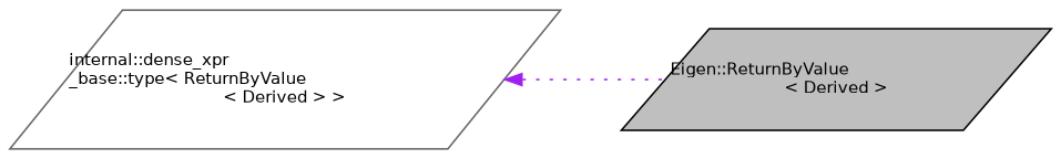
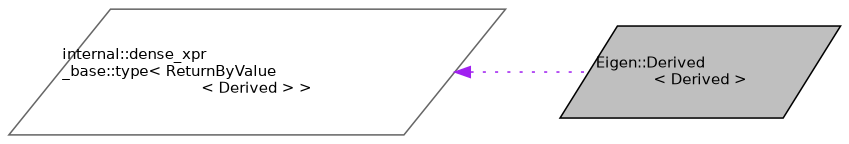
  digraph {
    rankdir=LR
    node [fontname=Helvetica fontsize=10 shape=parallelogram style=filled]
-   n1 [color=black fillcolor=grey75 fontcolor=black height=0.2 label="Eigen::ReturnByValue\l\< Derived \>" width=0.4]
+   n1 [color=black fillcolor=grey75 fontcolor=black height=0.2 label="Eigen::Derived\l\< Derived \>" width=0.4]
    n2 [color=gray40 fillcolor=white height=0.2 label="internal::dense_xpr\l_base::type\< ReturnByValue\l\< Derived \> \>" width=0.4]
    n2 -> n1 [color=purple dir=back fontname=Helvetica fontsize=10 labelfontname=Helvetica labelfontsize=10 style=dotted]
  }
